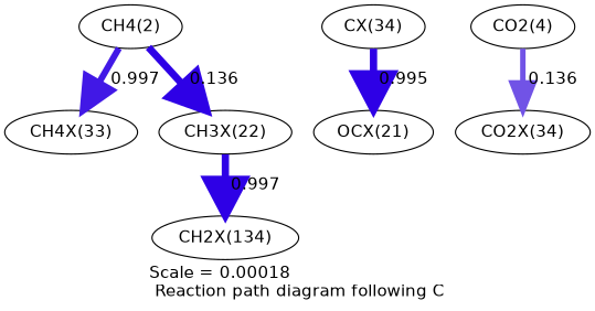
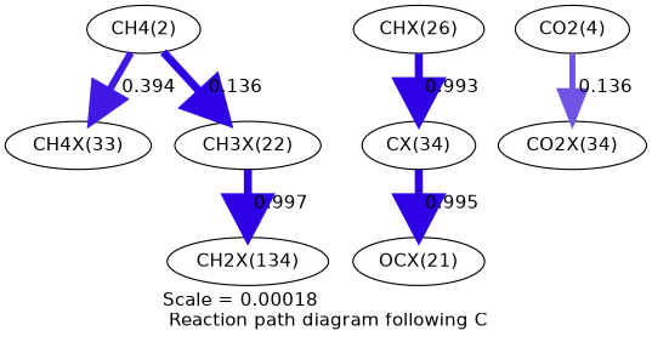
  digraph {
    fontname=Helvetica
    label="Scale = 0.00018\l Reaction path diagram following C"
    node [fontname=Helvetica]
    edge [arrowsize=3 color="0.7, 1.5, 0.9" fontname=Helvetica penwidth=6]
    n1 [label="CH4(2)"]
    n2 [label="CH4X(33)"]
    n3 [label="CH3X(22)"]
    n4 [label="CH2X(134)"]
+   n5 [label="CHX(26)"]
    n6 [label="CX(34)"]
    n7 [label="OCX(21)"]
    n8 [label="CO2(4)"]
    n9 [label="CO2X(34)"]
-   n1 -> n2 [arrowsize=2.65 color="0.7, 0.894, 0.9" label=" 0.997" penwidth=5.3]
+   n1 -> n2 [arrowsize=2.65 color="0.7, 0.894, 0.9" label=" 0.394" penwidth=5.3]
    n1 -> n3 [label=" 0.136"]
    n3 -> n4 [label=" 0.997"]
+   n5 -> n6 [color="0.7, 1.49, 0.9" label=" 0.993" penwidth=5.99]
    n6 -> n7 [color="0.7, 1.49, 0.9" label=" 0.995"]
    n8 -> n9 [arrowsize=2.25 color="0.7, 0.636, 0.9" label=" 0.136" penwidth=4.5]
  }
